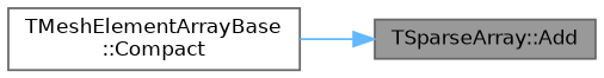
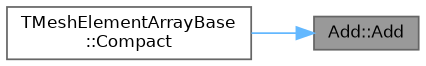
  digraph {
    rankdir=RL
    node [fontname=Helvetica fontsize=10 shape=box style=filled]
-   n1 [color=gray40 fillcolor=grey60 fontcolor=black height=0.2 label="TSparseArray::Add" width=0.4]
+   n1 [color=gray40 fillcolor=grey60 fontcolor=black height=0.2 label="Add::Add" width=0.4]
    n2 [color=grey40 fillcolor=white height=0.2 label="TMeshElementArrayBase\l::Compact" width=0.4]
    n1 -> n2 [color=steelblue1 dir=back fontname=Helvetica fontsize=10 labelfontname=Helvetica labelfontsize=10 style=solid]
  }
